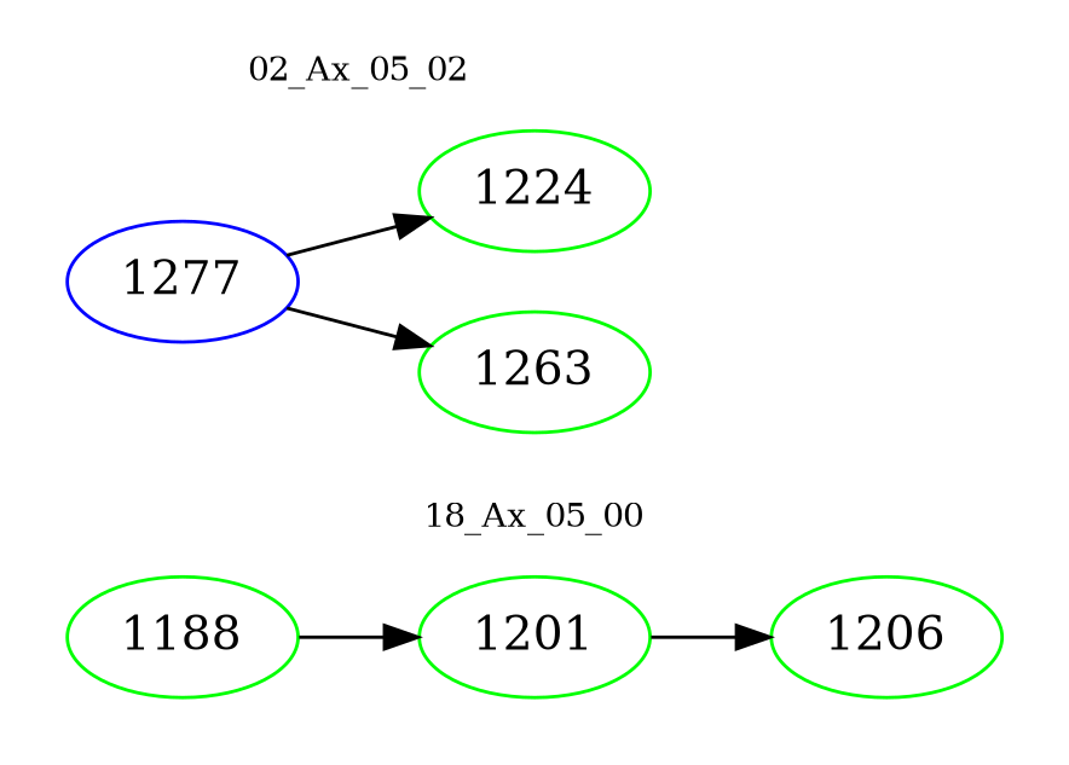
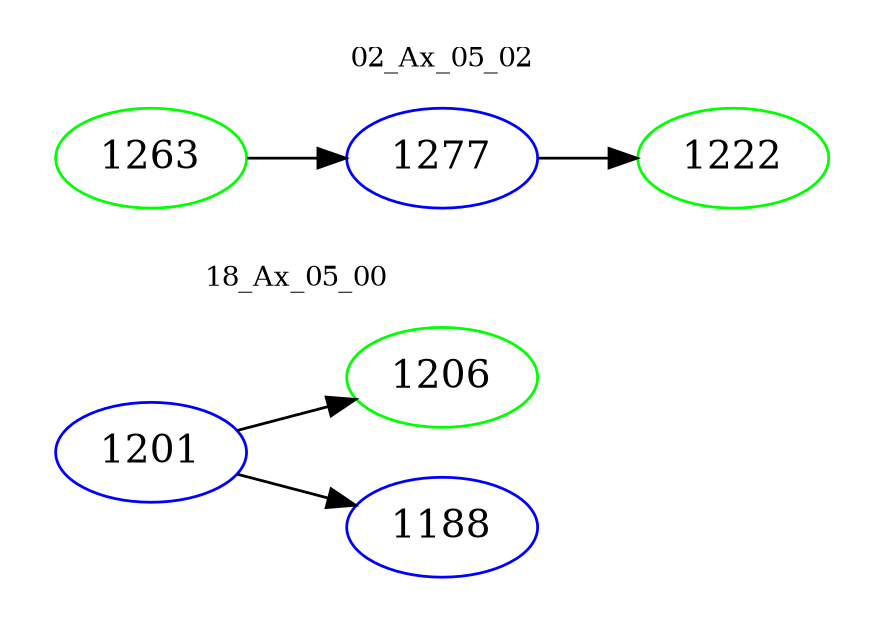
  digraph {
    rankdir=LR
    node [color=green]
    edge [color=black]
-   n1 [label=1188]
+   n1 [color=blue label=1188]
    n2 [label=1206]
-   n3 [label=1201]
+   n3 [color=blue label=1201]
    n4 [label=1263]
-   n5 [label=1224]
+   n5 [label=1222]
    n6 [color=blue label=1277]
    subgraph cluster_1 {
      color=white
      fontsize=10
      label="18_Ax_05_00"
      n1
      n2
      n3
    }
    subgraph cluster_2 {
      color=white
      fontsize=10
      label="02_Ax_05_02"
      n4
      n5
      n6
    }
-   n1 -> n3
+   n3 -> n1
    n3 -> n2
-   n6 -> n4
+   n4 -> n6
    n6 -> n5
  }
